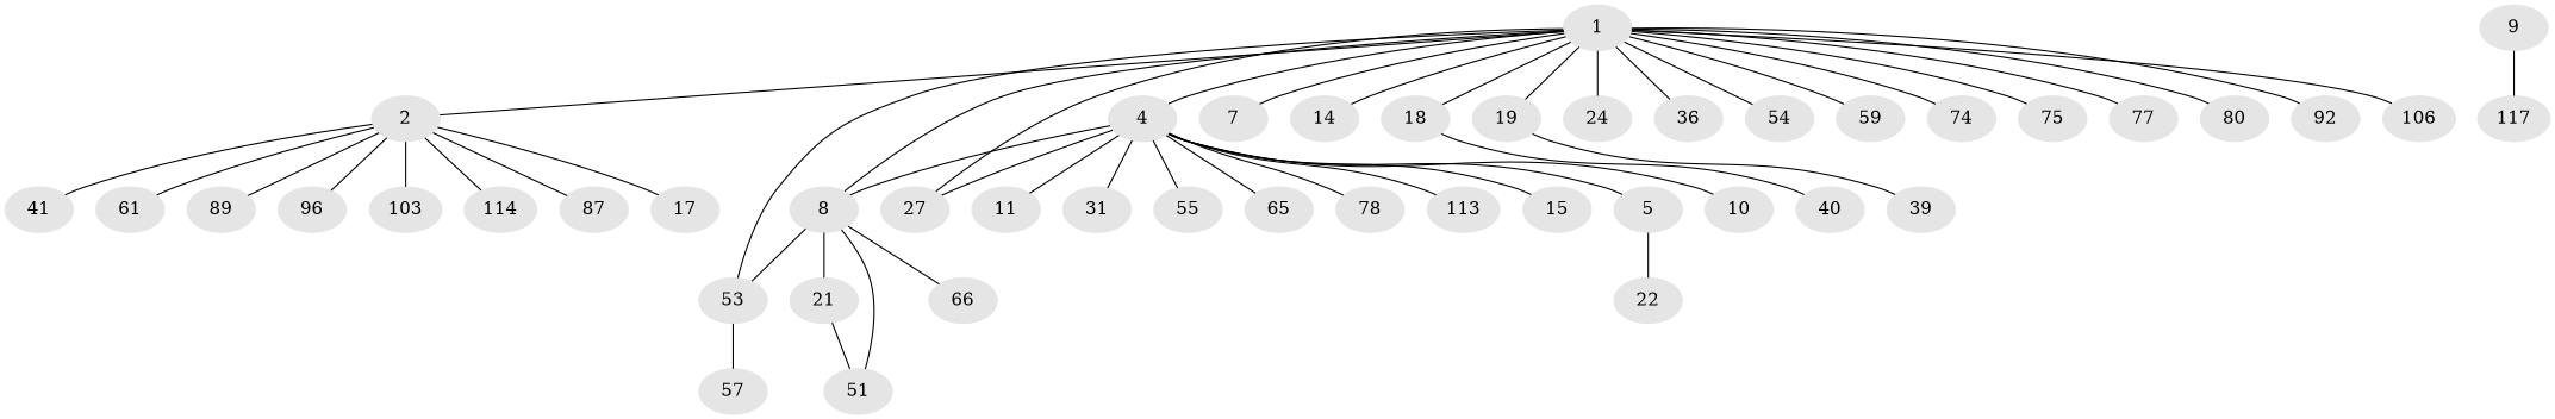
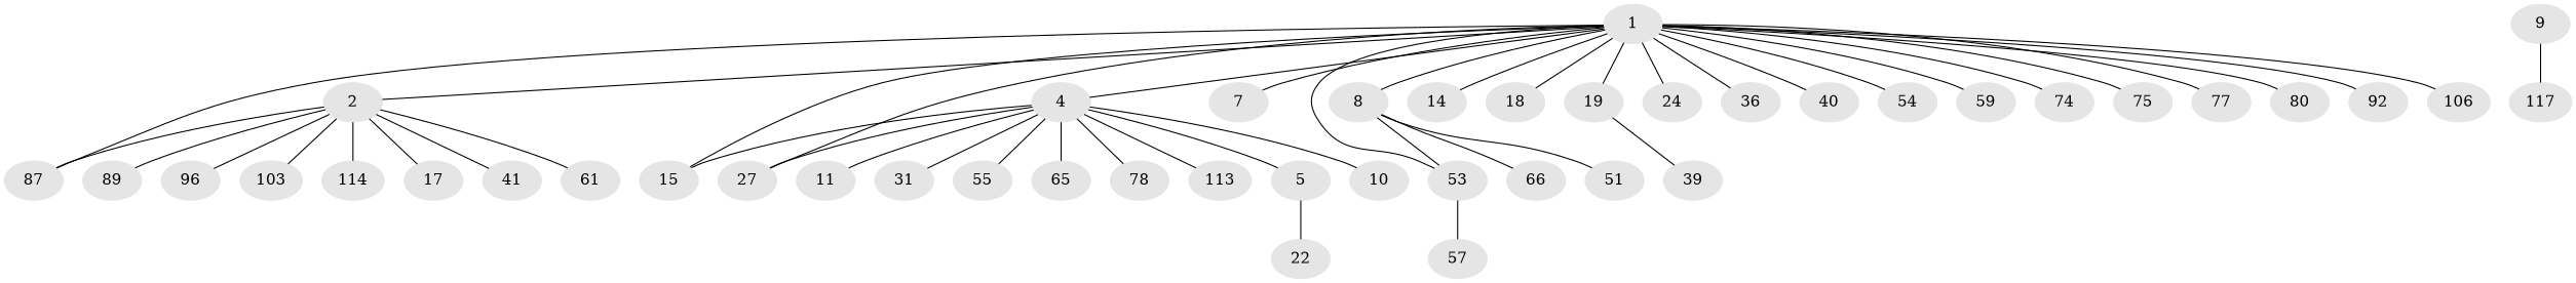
  graph {
    node [color=gray90 style=filled]
    1 [super="+3"]
    2 [super="+37"]
    4 [super="+6"]
    7 [super="+63"]
    8 [super="+45+48+82+107+91+97+71+13+32+23+16"]
    14
    15 [super="+68+20"]
    18
    19 [super="+30"]
    24
    27
    36
    40
    53 [super="+116"]
    54
    59
    74
    75
    77
    80
    87 [super="+115"]
    92
    106
    17 [super="+84+85+95+28+38"]
    41 [super="+98"]
    61
    89
    96
    103
    114
    5
    10 [super="+29"]
    11 [super="+44+62"]
    31
    55 [super="+56"]
    n36 [label=65]
    78
    113
-   21 [super="+26"]
    66
    51
    39
    57
    22
    9
    117
    1 -- 2
    1 -- 4
    1 -- 7
    1 -- 8
    1 -- 14
+   1 -- 15
    1 -- 18
    1 -- 19
    1 -- 24
    1 -- 27
    1 -- 36
-   18 -- 40
+   1 -- 40
    1 -- 53
    1 -- 54
    1 -- 59
    1 -- 74
    1 -- 75
    1 -- 77
    1 -- 80
+   1 -- 87
    1 -- 92
    1 -- 106
    2 -- 87
    2 -- 17
    2 -- 41
    2 -- 61
    2 -- 89
    2 -- 96
    2 -- 103
    2 -- 114
-   4 -- 8 [weight=2]
    4 -- 15
    4 -- 27
    4 -- 5
    4 -- 10
    4 -- 11
    4 -- 31
    4 -- 55
    4 -- n36
    4 -- 78
    4 -- 113
    8 -- 53
-   8 -- 21
    8 -- 66
    8 -- 51
    19 -- 39
    53 -- 57
    5 -- 22
-   21 -- 51
    9 -- 117
  }
